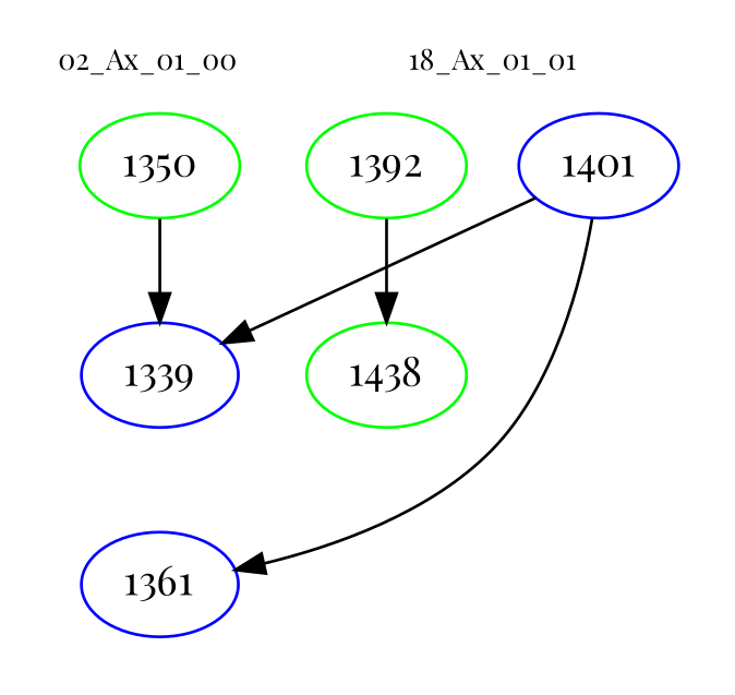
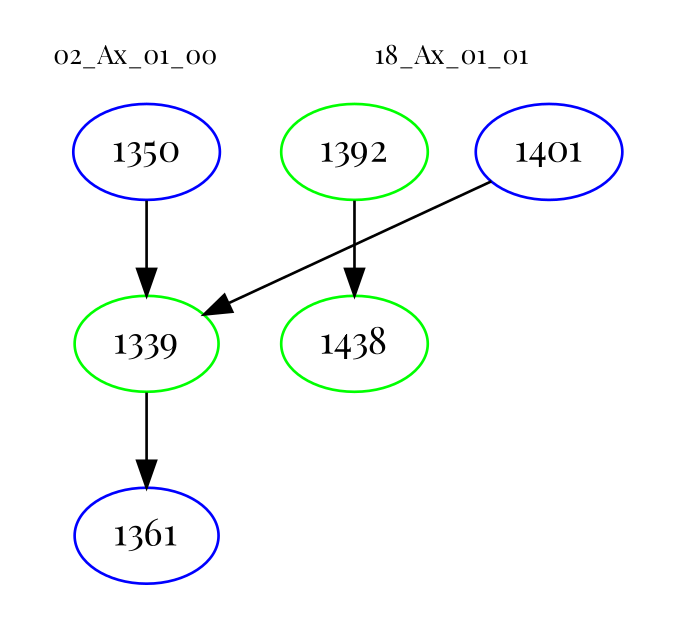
  digraph {
    fontname="Playfair Display"
    node [color=blue fontname="Playfair Display"]
    edge [color=black fontname="Playfair Display"]
-   n1 [color=green label=1350]
-   n2 [label=1339]
+   n1 [label=1350]
+   n2 [color=green label=1339]
    n3 [label=1361]
    n4 [label=1401]
    n5 [color=green label=1392]
    n6 [color=green label=1438]
    subgraph cluster_1 {
      color=white
      fontsize=10
      label="02_Ax_01_00"
      n1
      n2
      n3
    }
    subgraph cluster_2 {
      color=white
      fontsize=10
      label="18_Ax_01_01"
      n4
      n5
      n6
    }
    n1 -> n2
-   n4 -> n3
+   n2 -> n3
    n4 -> n2
    n5 -> n6
  }
